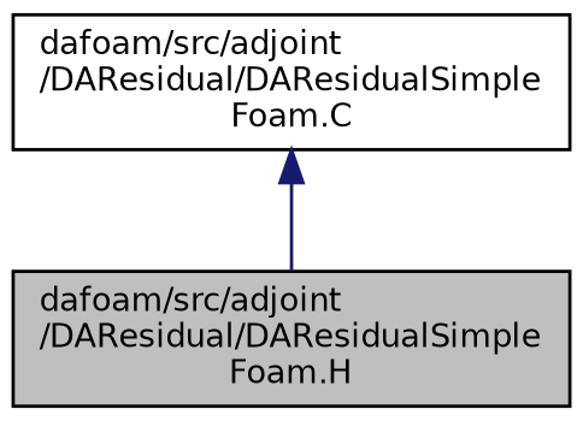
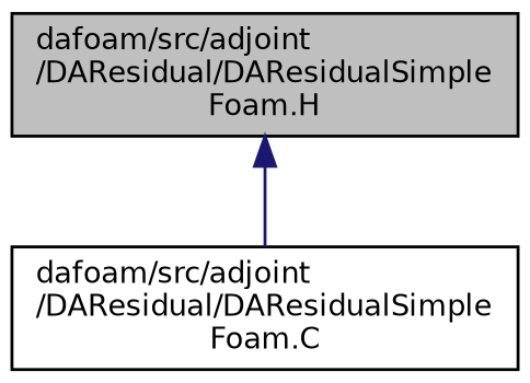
  digraph {
    node [color=black fontname=Helvetica fontsize=10 shape=record]
    n1 [fillcolor=grey75 fontcolor=black height=0.2 label="dafoam/src/adjoint\l/DAResidual/DAResidualSimple\lFoam.H" style=filled width=0.4]
    n2 [height=0.2 label="dafoam/src/adjoint\l/DAResidual/DAResidualSimple\lFoam.C" width=0.4]
-   n2 -> n1 [color=midnightblue dir=back fontname=Helvetica fontsize=10 labelfontname=Helvetica labelfontsize=10 style=solid]
+   n1 -> n2 [color=midnightblue dir=back fontname=Helvetica fontsize=10 labelfontname=Helvetica labelfontsize=10 style=solid]
  }
